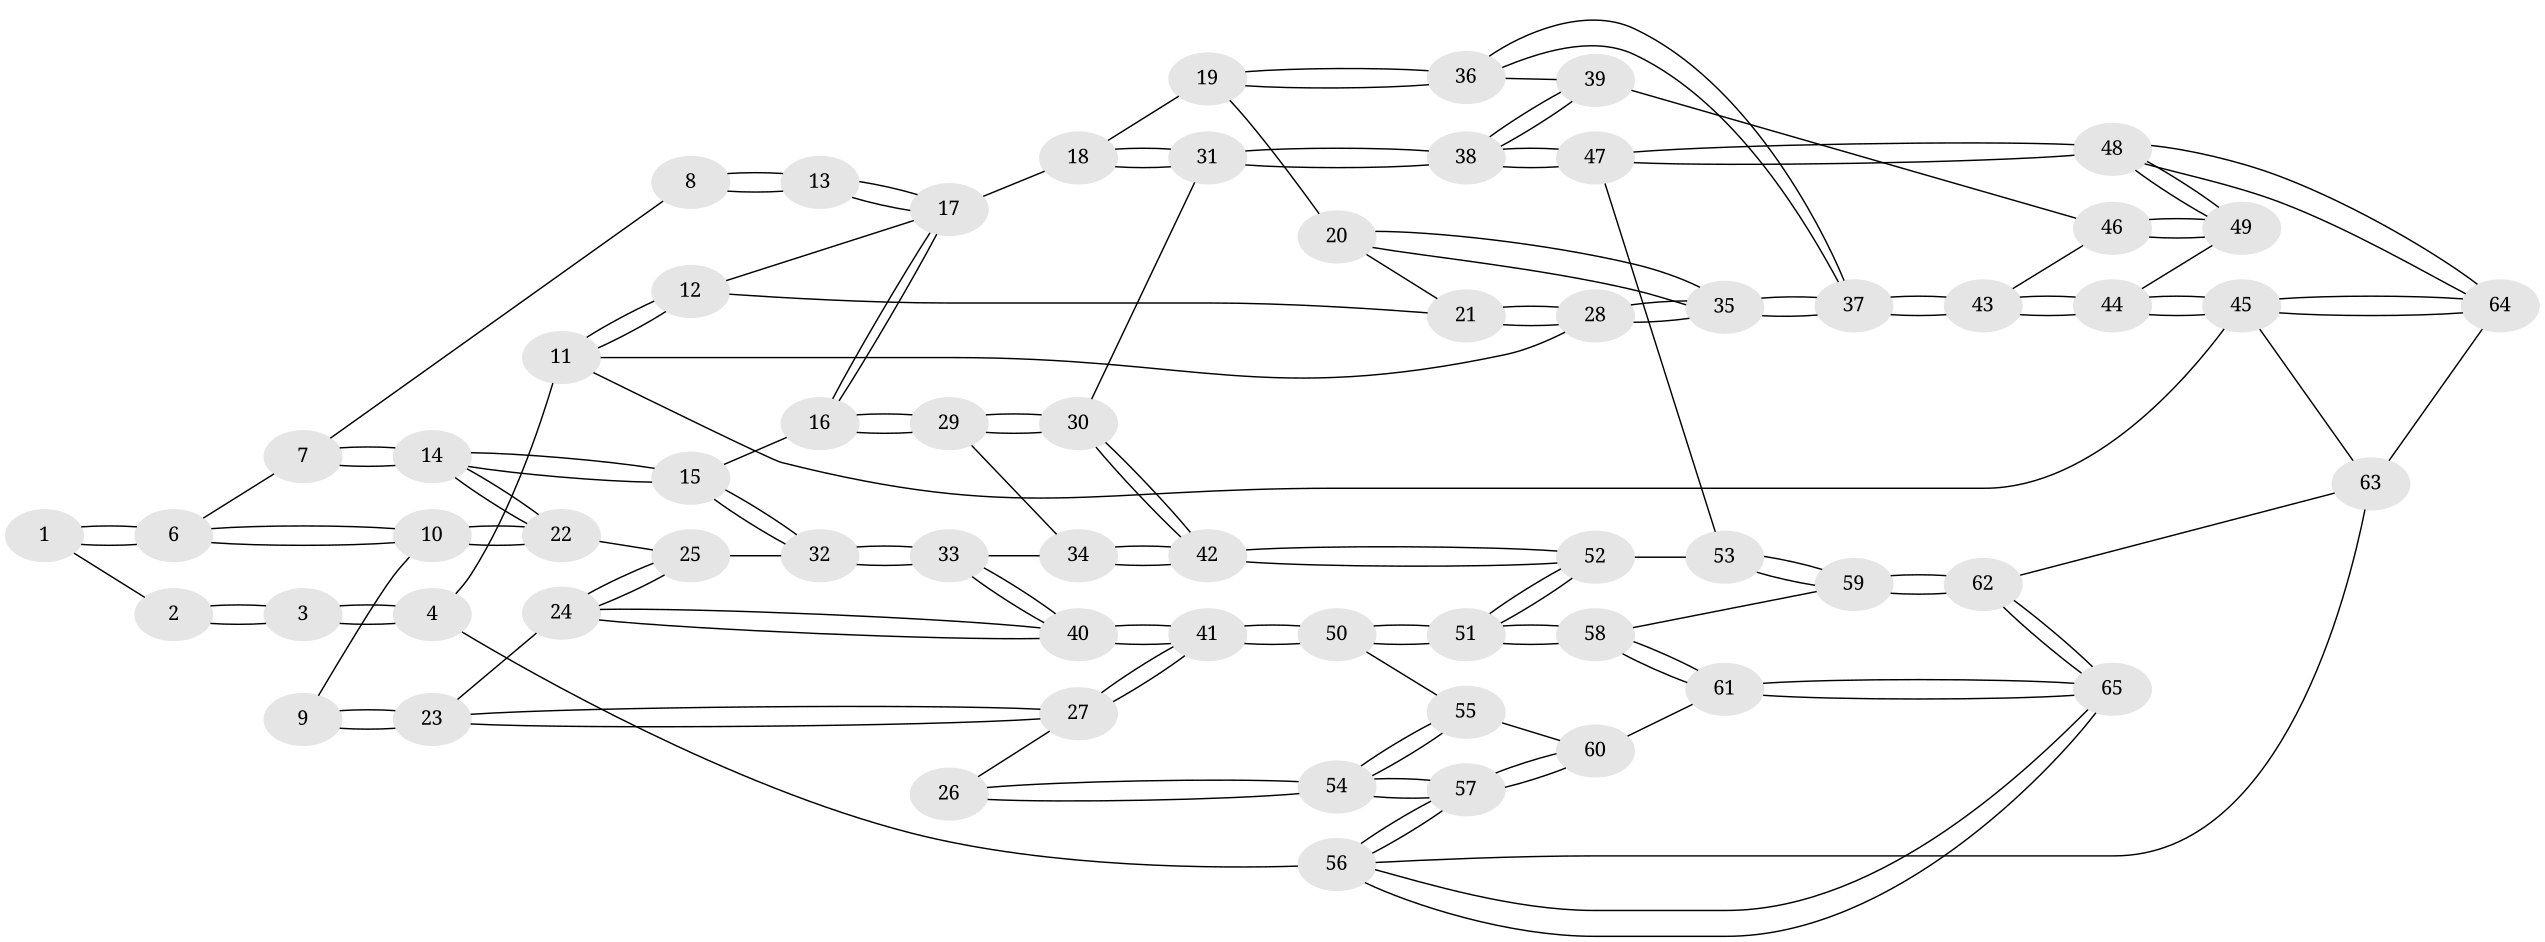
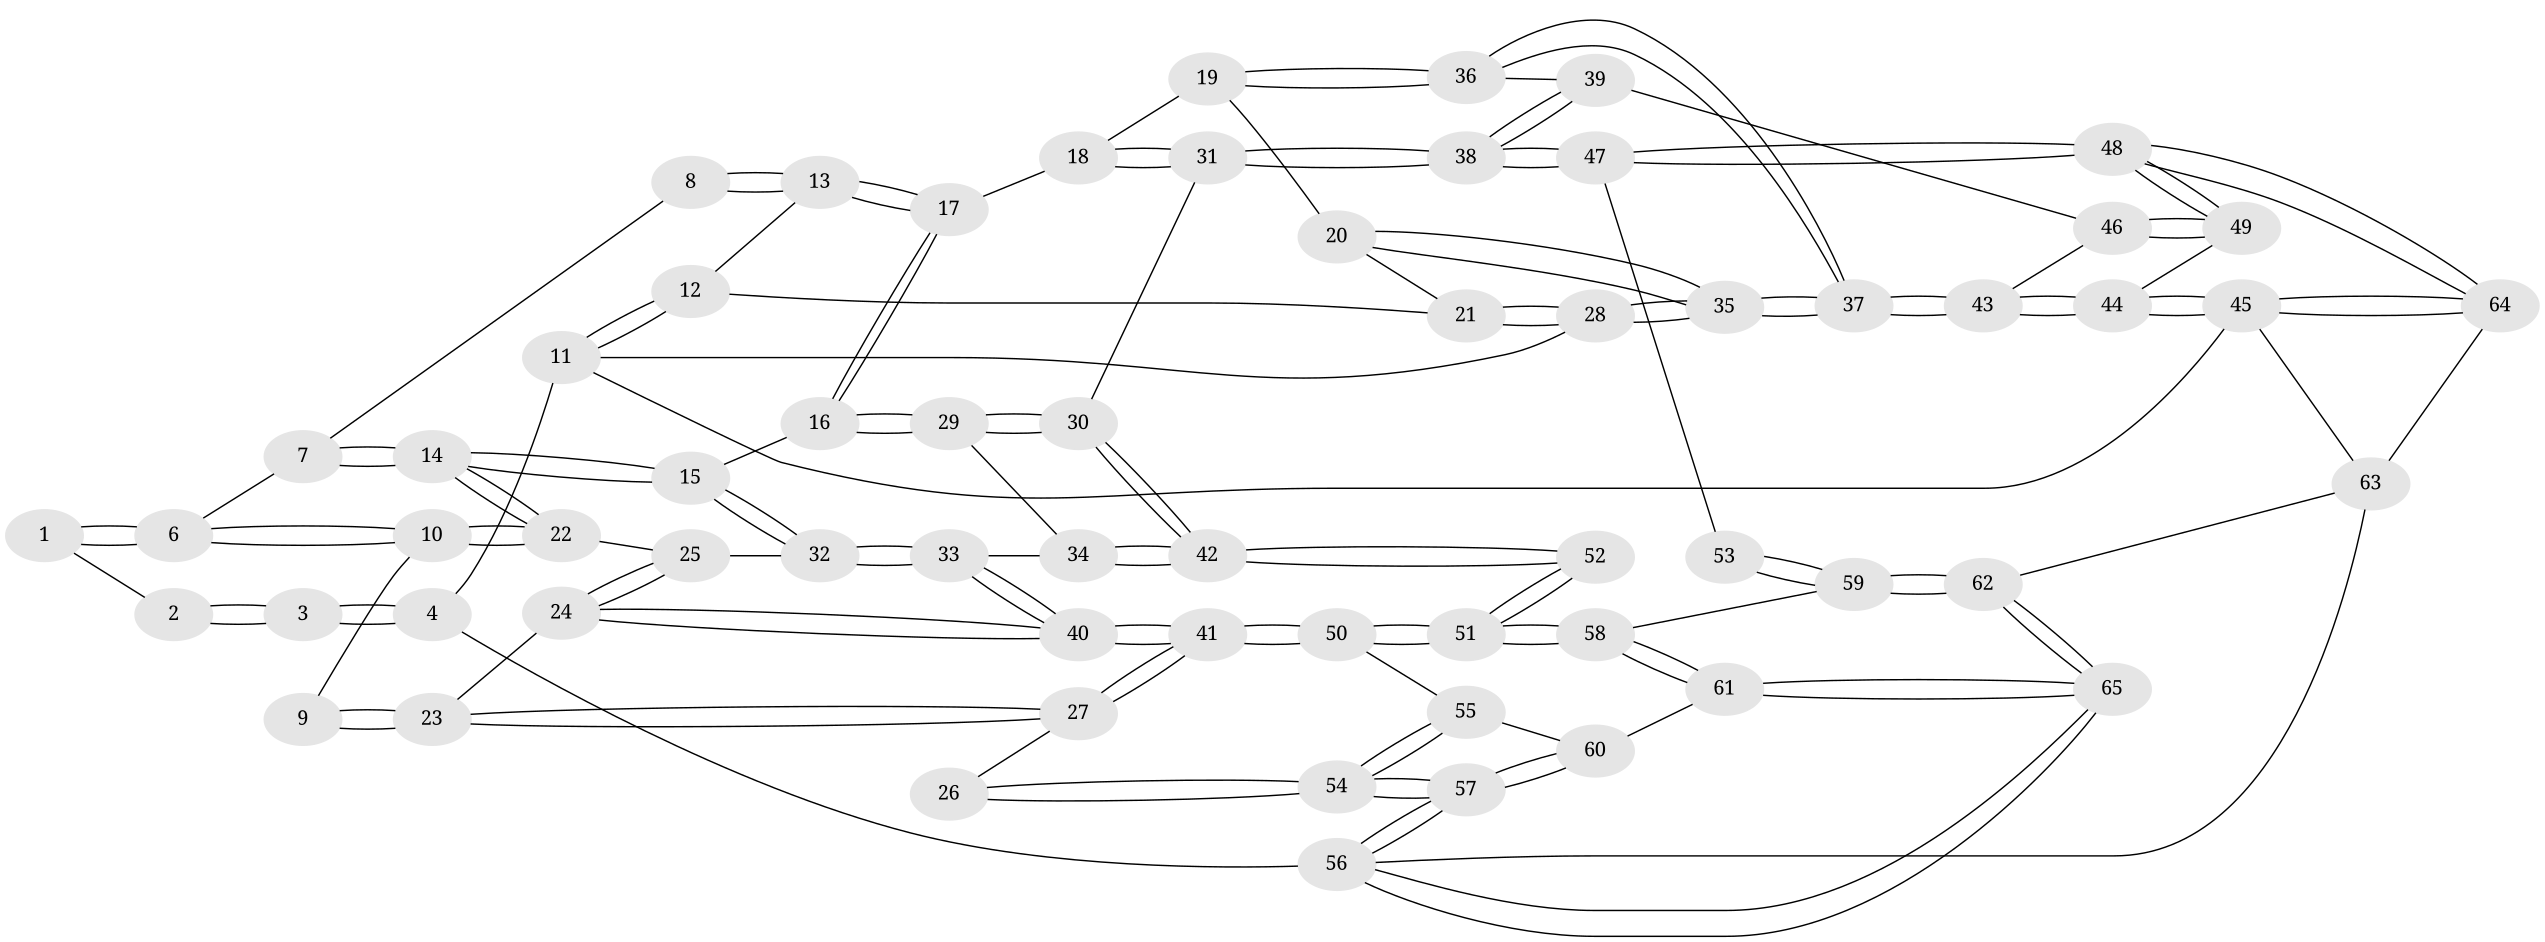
  graph {
    fontname="Noto Serif"
    rankdir=LR
    node [color=gray90 fontname="Noto Serif" style=filled]
    edge [fontname="Noto Serif"]
    1
    2
    6
    3
    7
    10
    4
    9
    23
    11
    56
    26
    27
    54
    12
    28
    45
    63
    57
    65
    8
    13
    14
    22
    15
    17
    24
    25
    21
    35
    64
    18
    16
    32
    29
    33
    30
    34
    19
    31
    20
    36
    38
    37
    39
    40
    41
    55
    50
    42
    52
    47
    43
    46
    44
    48
    53
    49
    51
    59
    58
    60
    61
    62
    1 -- 2
    1 -- 6
    1 -- 6
    2 -- 3
    2 -- 3
    6 -- 7
    6 -- 10
    6 -- 10
    3 -- 4
    3 -- 4
    7 -- 8
    7 -- 14
    7 -- 14
    10 -- 22
    10 -- 22
    4 -- 11
    4 -- 56
    9 -- 10
    9 -- 23
    9 -- 23
    23 -- 27
    23 -- 27
    23 -- 24
    11 -- 12
    11 -- 12
    11 -- 28
    11 -- 45
    56 -- 63
    56 -- 57
    56 -- 57
    56 -- 65
    56 -- 65
    26 -- 27
    26 -- 54
    26 -- 54
    27 -- 41
    27 -- 41
    54 -- 57
    54 -- 57
    54 -- 55
    54 -- 55
-   12 -- 17
+   12 -- 13
    12 -- 21
    28 -- 35
    28 -- 35
    45 -- 63
    45 -- 64
    45 -- 64
    63 -- 64
    57 -- 60
    57 -- 60
    8 -- 13
    8 -- 13
    13 -- 17
    13 -- 17
    14 -- 22
    14 -- 22
    14 -- 15
    14 -- 15
    22 -- 25
    15 -- 16
    15 -- 32
    15 -- 32
    17 -- 18
    24 -- 25
    24 -- 25
    24 -- 40
    24 -- 40
    25 -- 32
    21 -- 28
    21 -- 28
    35 -- 37
    35 -- 37
    18 -- 19
    18 -- 31
    18 -- 31
    16 -- 17
    16 -- 17
    16 -- 29
    16 -- 29
    32 -- 33
    32 -- 33
    29 -- 30
    29 -- 30
    29 -- 34
    33 -- 34
    33 -- 40
    33 -- 40
    30 -- 31
    30 -- 42
    30 -- 42
    34 -- 42
    34 -- 42
    19 -- 20
    19 -- 36
    19 -- 36
    31 -- 38
    31 -- 38
    20 -- 21
    20 -- 35
    20 -- 35
    36 -- 37
    36 -- 37
    36 -- 39
    38 -- 39
    38 -- 39
    38 -- 47
    38 -- 47
    37 -- 43
    37 -- 43
    39 -- 46
    40 -- 41
    40 -- 41
    41 -- 50
    41 -- 50
    55 -- 60
    50 -- 55
    50 -- 51
    50 -- 51
    42 -- 52
    42 -- 52
-   52 -- 53
    47 -- 48
    47 -- 48
    47 -- 53
    43 -- 46
    43 -- 44
    43 -- 44
    46 -- 49
    46 -- 49
    44 -- 45
    44 -- 45
    44 -- 49
    48 -- 64
    48 -- 64
    48 -- 49
    48 -- 49
    53 -- 59
    53 -- 59
    51 -- 52
    51 -- 52
    51 -- 58
    51 -- 58
    59 -- 62
    59 -- 62
    58 -- 59
    58 -- 61
    58 -- 61
    60 -- 61
    61 -- 65
    61 -- 65
    62 -- 63
    62 -- 65
    62 -- 65
  }
